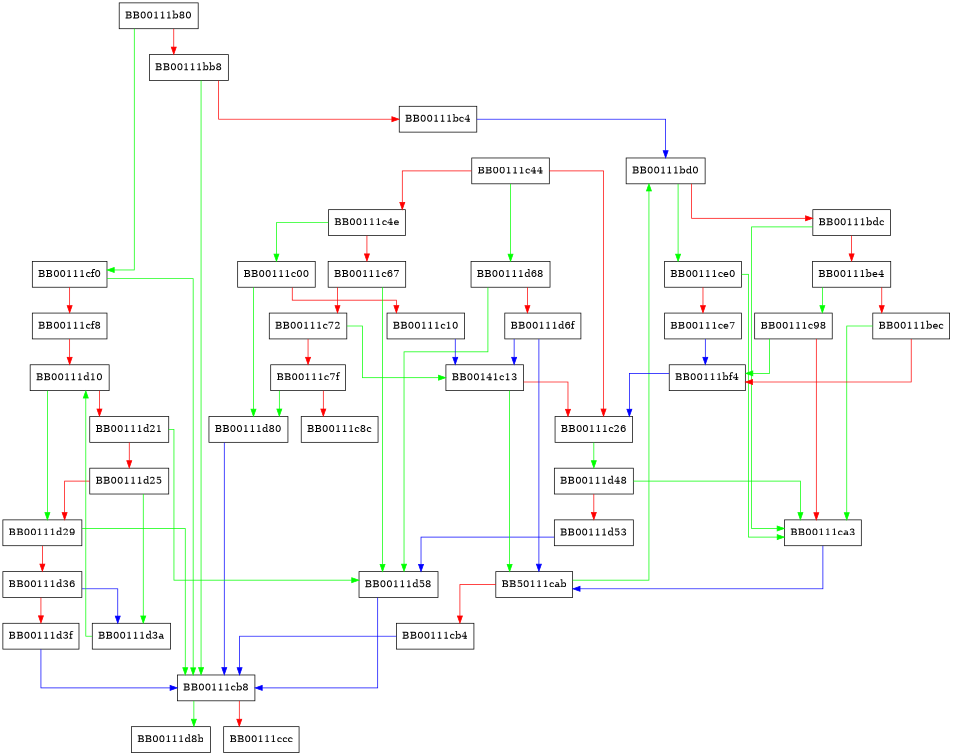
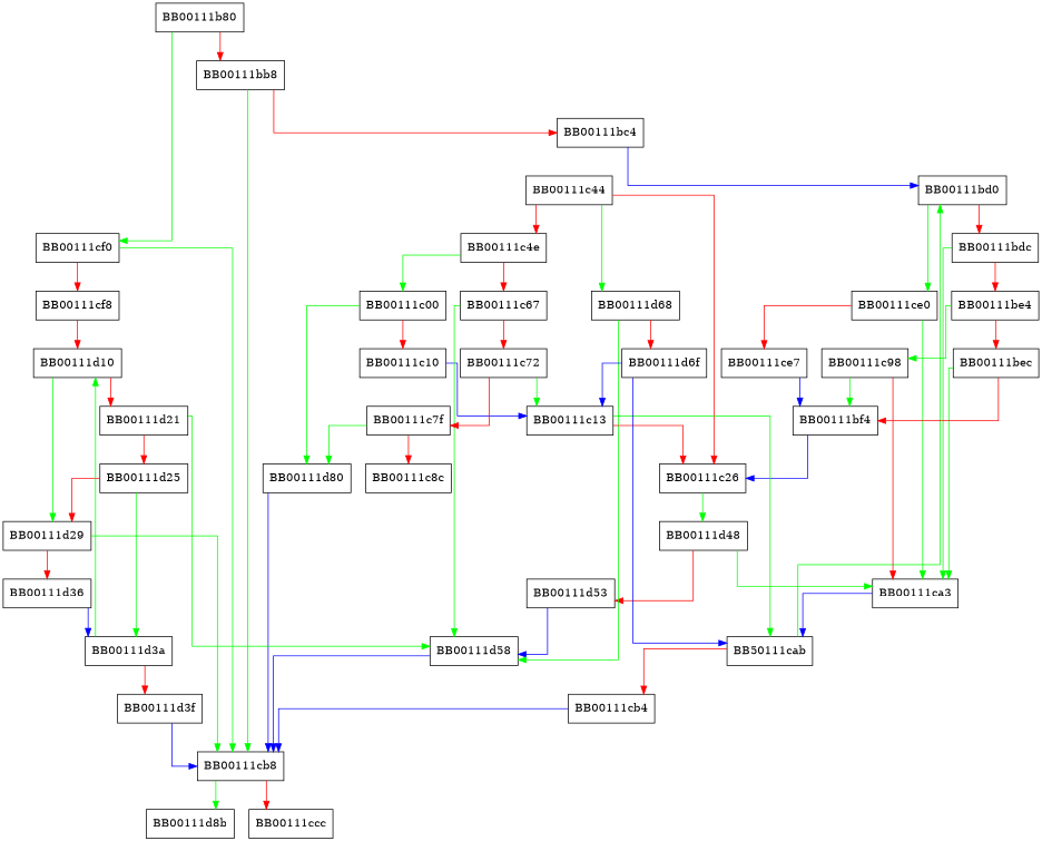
  digraph {
    splines=ortho
    node [shape=box]
    edge [color=red]
    BB00111b80
    BB00111cf0
    BB00111bb8
    BB00111cb8
    BB00111cf8
    BB00111bc4
    BB00111d8b
    BB00111ccc
    BB00111d10
    BB00111bd0
    BB00111ce0
    BB00111bdc
    BB00111ca3
    BB00111ce7
    BB00111be4
    n16 [label=BB50111cab]
    BB00111bf4
    BB00111c98
    BB00111bec
    BB00111cb4
    BB00111c26
    BB00111d48
    BB00111d53
    BB00111c44
    BB00111d68
    BB00111c4e
    BB00111c00
    BB00111d80
    BB00111c10
-   BB00111c13 [label=BB00141c13]
+   BB00111c13
    BB00111d58
    BB00111d6f
    BB00111c67
    BB00111c72
    BB00111c7f
    BB00111c8c
    BB00111d29
    BB00111d21
    BB00111d36
    BB00111d25
    BB00111d3a
    BB00111d3f
    BB00111b80 -> BB00111cf0 [color=green]
    BB00111b80 -> BB00111bb8
    BB00111cf0 -> BB00111cb8 [color=green]
    BB00111cf0 -> BB00111cf8
    BB00111bb8 -> BB00111cb8 [color=green]
    BB00111bb8 -> BB00111bc4
    BB00111cb8 -> BB00111d8b [color=green]
    BB00111cb8 -> BB00111ccc
    BB00111cf8 -> BB00111d10
    BB00111bc4 -> BB00111bd0 [color=blue]
    BB00111d10 -> BB00111d29 [color=green]
    BB00111d10 -> BB00111d21
    BB00111bd0 -> BB00111ce0 [color=green]
    BB00111bd0 -> BB00111bdc
    BB00111ce0 -> BB00111ca3 [color=green]
    BB00111ce0 -> BB00111ce7
    BB00111bdc -> BB00111ca3 [color=green]
    BB00111bdc -> BB00111be4
    BB00111ca3 -> n16 [color=blue]
    BB00111ce7 -> BB00111bf4 [color=blue]
    BB00111be4 -> BB00111c98 [color=green]
    BB00111be4 -> BB00111bec
    n16 -> BB00111bd0 [color=green]
    n16 -> BB00111cb4
    BB00111bf4 -> BB00111c26 [color=blue]
    BB00111c98 -> BB00111ca3
    BB00111c98 -> BB00111bf4 [color=green]
    BB00111bec -> BB00111ca3 [color=green]
    BB00111bec -> BB00111bf4
    BB00111cb4 -> BB00111cb8 [color=blue]
    BB00111c26 -> BB00111d48 [color=green]
    BB00111d48 -> BB00111ca3 [color=green]
    BB00111d48 -> BB00111d53
    BB00111d53 -> BB00111d58 [color=blue]
    BB00111c44 -> BB00111c26
    BB00111c44 -> BB00111d68 [color=green]
    BB00111c44 -> BB00111c4e
    BB00111d68 -> BB00111d58 [color=green]
    BB00111d68 -> BB00111d6f
    BB00111c4e -> BB00111c00 [color=green]
    BB00111c4e -> BB00111c67
    BB00111c00 -> BB00111d80 [color=green]
    BB00111c00 -> BB00111c10
    BB00111d80 -> BB00111cb8 [color=blue]
    BB00111c10 -> BB00111c13 [color=blue]
    BB00111c13 -> n16 [color=green]
    BB00111c13 -> BB00111c26
    BB00111d58 -> BB00111cb8 [color=blue]
    BB00111d6f -> n16 [color=blue]
    BB00111d6f -> BB00111c13 [color=blue]
    BB00111c67 -> BB00111d58 [color=green]
    BB00111c67 -> BB00111c72
    BB00111c72 -> BB00111c13 [color=green]
    BB00111c72 -> BB00111c7f
    BB00111c7f -> BB00111d80 [color=green]
    BB00111c7f -> BB00111c8c
    BB00111d29 -> BB00111cb8 [color=green]
    BB00111d29 -> BB00111d36
    BB00111d21 -> BB00111d58 [color=green]
    BB00111d21 -> BB00111d25
    BB00111d36 -> BB00111d3a [color=blue]
    BB00111d25 -> BB00111d29
    BB00111d25 -> BB00111d3a [color=green]
    BB00111d3a -> BB00111d10 [color=green]
-   BB00111d36 -> BB00111d3f
+   BB00111d3a -> BB00111d3f
    BB00111d3f -> BB00111cb8 [color=blue]
  }
